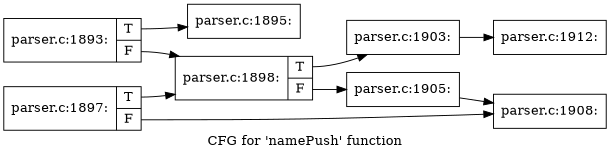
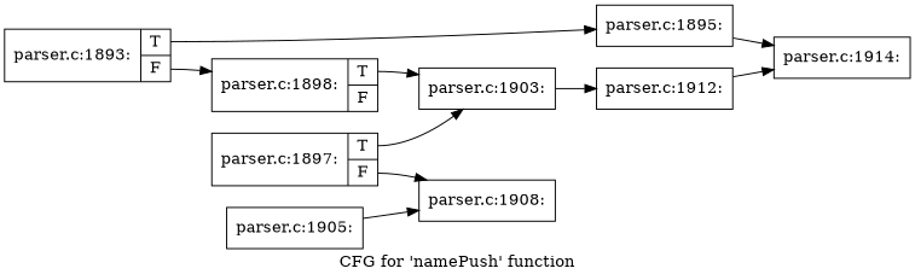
  digraph {
    label="CFG for 'namePush' function"
    rankdir=LR
    node [shape=record]
    n1 [label="{parser.c:1893:|{<s0>T|<s1>F}}"]
    n2 [label="{parser.c:1895:}"]
    n3 [label="{parser.c:1898:|{<s0>T|<s1>F}}"]
+   n4 [label="{parser.c:1914:}"]
    n5 [label="{parser.c:1897:|{<s0>T|<s1>F}}"]
    n6 [label="{parser.c:1908:}"]
    n7 [label="{parser.c:1903:}"]
    n8 [label="{parser.c:1905:}"]
    n9 [label="{parser.c:1912:}"]
    n1 -> n2 [tailport=s0]
    n1 -> n3 [tailport=s1]
+   n2 -> n4
    n3 -> n7 [tailport=s0]
-   n3 -> n8 [tailport=s1]
-   n5 -> n3 [tailport=s0]
+   n5 -> n7 [tailport=s0]
    n5 -> n6 [tailport=s1]
    n7 -> n9
    n8 -> n6
+   n9 -> n4
  }
